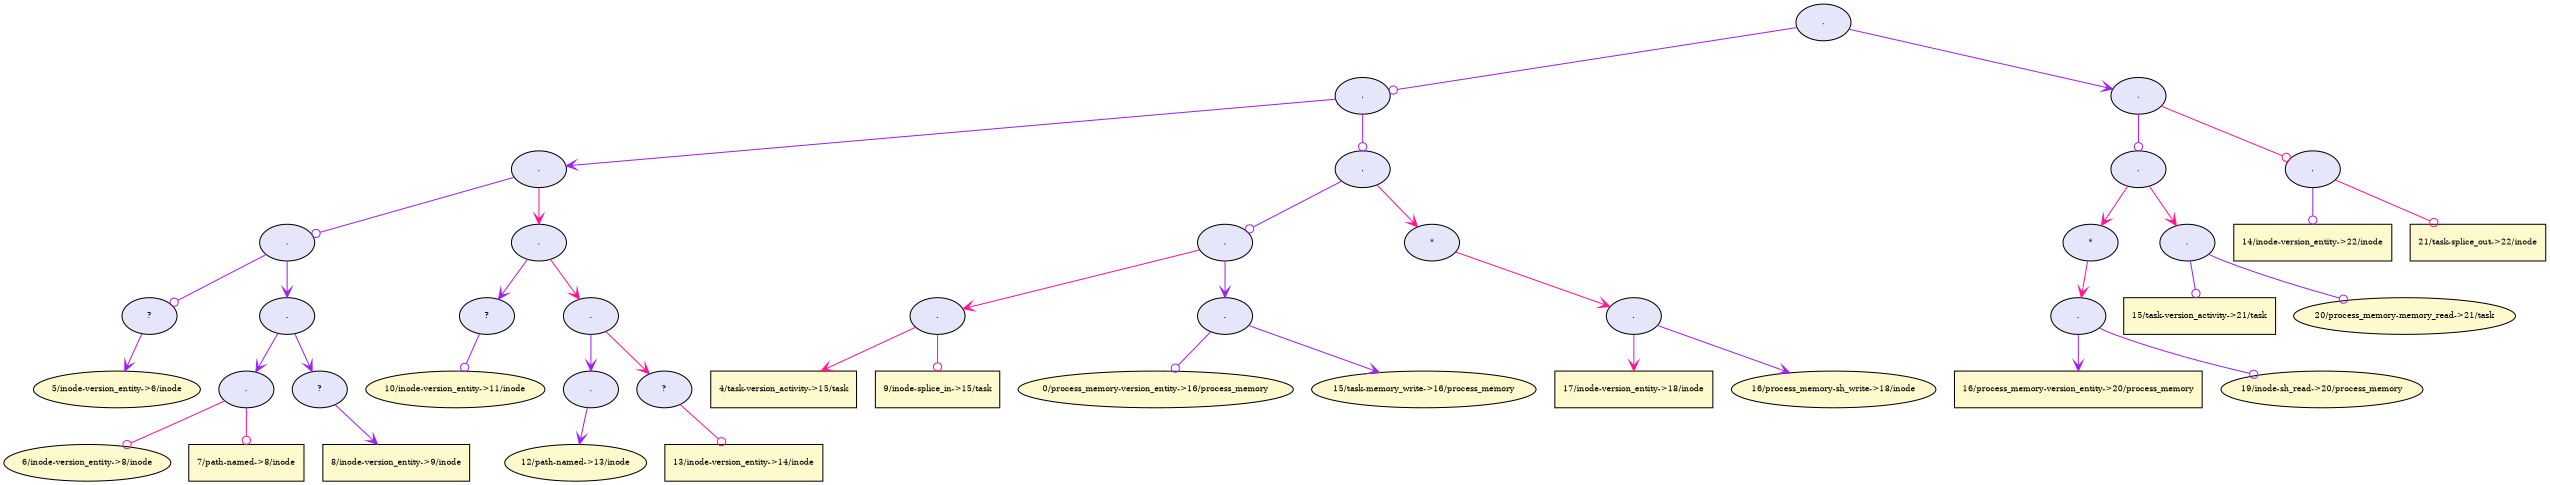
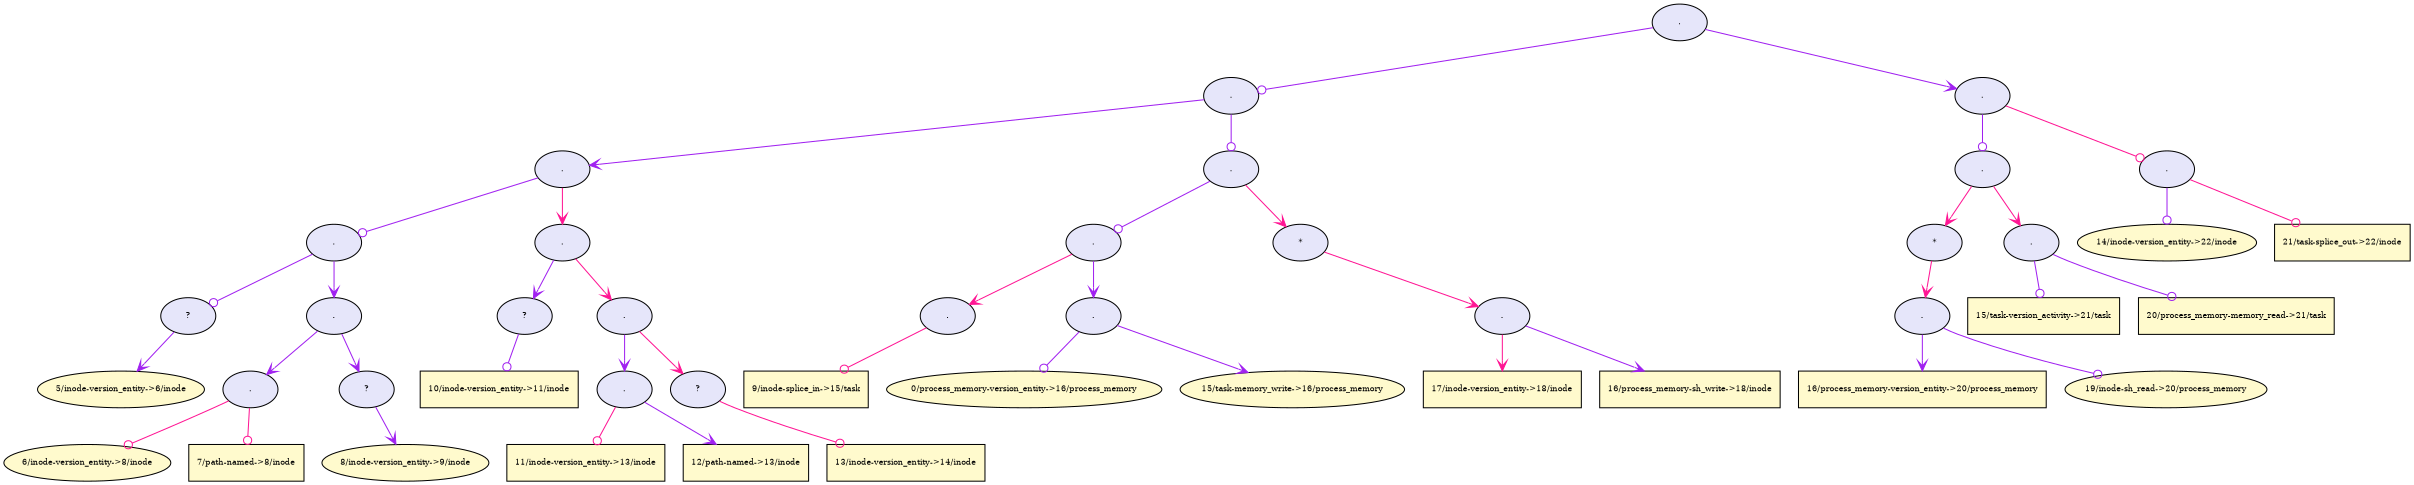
  digraph {
    node [fillcolor="#e6e6fa" fontsize=8 shape=ellipse style=filled]
    edge [arrowhead=vee color=purple fontsize=8]
    n1 [label="."]
    n2 [label="."]
    n3 [label="."]
    n4 [label="."]
    n5 [label="."]
    n6 [label="."]
    n7 [label="."]
    n8 [label="."]
    n9 [label="."]
    n10 [label="."]
    n11 [label="*"]
    n12 [label="?"]
    n13 [label="."]
    n14 [label="?"]
    n15 [label="."]
    n16 [fillcolor="#fffacd" label="5/inode-version_entity->6/inode"]
    n17 [label="."]
    n18 [label="?"]
    n19 [fillcolor="#fffacd" label="6/inode-version_entity->8/inode"]
    n20 [fillcolor="#fffacd" label="7/path-named->8/inode" shape=rectangle]
-   n21 [fillcolor="#fffacd" label="8/inode-version_entity->9/inode" shape=rectangle]
-   n22 [fillcolor="#fffacd" label="10/inode-version_entity->11/inode"]
+   n21 [fillcolor="#fffacd" label="8/inode-version_entity->9/inode"]
+   n22 [fillcolor="#fffacd" label="10/inode-version_entity->11/inode" shape=rectangle]
    n23 [label="."]
    n24 [label="?"]
-   n26 [fillcolor="#fffacd" label="12/path-named->13/inode"]
+   n25 [fillcolor="#fffacd" label="11/inode-version_entity->13/inode" shape=rectangle]
+   n26 [fillcolor="#fffacd" label="12/path-named->13/inode" shape=rectangle]
    n27 [fillcolor="#fffacd" label="13/inode-version_entity->14/inode" shape=rectangle]
    n28 [label="."]
    n29 [label="."]
    n30 [label="."]
-   n31 [fillcolor="#fffacd" label="4/task-version_activity->15/task" shape=rectangle]
    n32 [fillcolor="#fffacd" label="9/inode-splice_in->15/task" shape=rectangle]
    n33 [fillcolor="#fffacd" label="0/process_memory-version_entity->16/process_memory"]
    n34 [fillcolor="#fffacd" label="15/task-memory_write->16/process_memory"]
    n35 [fillcolor="#fffacd" label="17/inode-version_entity->18/inode" shape=rectangle]
-   n36 [fillcolor="#fffacd" label="16/process_memory-sh_write->18/inode"]
+   n36 [fillcolor="#fffacd" label="16/process_memory-sh_write->18/inode" shape=rectangle]
    n37 [label="*"]
    n38 [label="."]
-   n39 [fillcolor="#fffacd" label="14/inode-version_entity->22/inode" shape=rectangle]
+   n39 [fillcolor="#fffacd" label="14/inode-version_entity->22/inode"]
    n40 [fillcolor="#fffacd" label="21/task-splice_out->22/inode" shape=rectangle]
    n41 [label="."]
    n42 [fillcolor="#fffacd" label="15/task-version_activity->21/task" shape=rectangle]
-   n43 [fillcolor="#fffacd" label="20/process_memory-memory_read->21/task"]
+   n43 [fillcolor="#fffacd" label="20/process_memory-memory_read->21/task" shape=rectangle]
    n44 [fillcolor="#fffacd" label="16/process_memory-version_entity->20/process_memory" shape=rectangle]
    n45 [fillcolor="#fffacd" label="19/inode-sh_read->20/process_memory"]
    n1 -> n2 [arrowhead=odot]
    n1 -> n3
    n2 -> n4
    n2 -> n5 [arrowhead=odot]
    n3 -> n6 [arrowhead=odot]
    n3 -> n7 [arrowhead=odot color=deeppink]
    n4 -> n8 [arrowhead=odot]
    n4 -> n9 [color=deeppink]
    n5 -> n10 [arrowhead=odot]
    n5 -> n11 [color=deeppink]
    n6 -> n37 [color=deeppink]
    n6 -> n38 [color=deeppink]
    n7 -> n39 [arrowhead=odot]
    n7 -> n40 [arrowhead=odot color=deeppink]
    n8 -> n12 [arrowhead=odot]
    n8 -> n13
    n9 -> n14
    n9 -> n15 [color=deeppink]
    n10 -> n28 [color=deeppink]
    n10 -> n29
    n11 -> n30 [color=deeppink]
    n12 -> n16
    n13 -> n17
    n13 -> n18
    n14 -> n22 [arrowhead=odot]
    n15 -> n23
    n15 -> n24 [color=deeppink]
    n17 -> n19 [arrowhead=odot color=deeppink]
    n17 -> n20 [arrowhead=odot color=deeppink]
    n18 -> n21
+   n23 -> n25 [arrowhead=odot color=deeppink]
    n23 -> n26
    n24 -> n27 [arrowhead=odot color=deeppink]
-   n28 -> n31 [color=deeppink]
    n28 -> n32 [arrowhead=odot color=deeppink]
    n29 -> n33 [arrowhead=odot]
    n29 -> n34
    n30 -> n35 [color=deeppink]
    n30 -> n36
    n37 -> n41 [color=deeppink]
    n38 -> n42 [arrowhead=odot]
    n38 -> n43 [arrowhead=odot]
    n41 -> n44
    n41 -> n45 [arrowhead=odot]
  }
